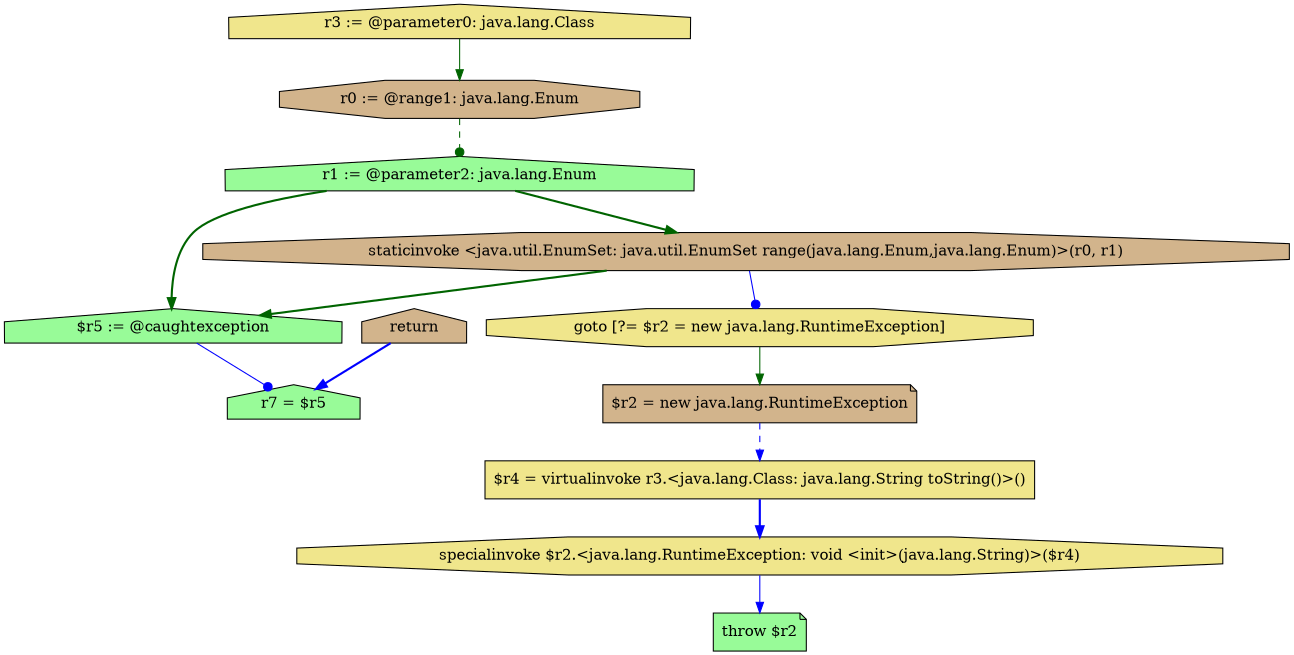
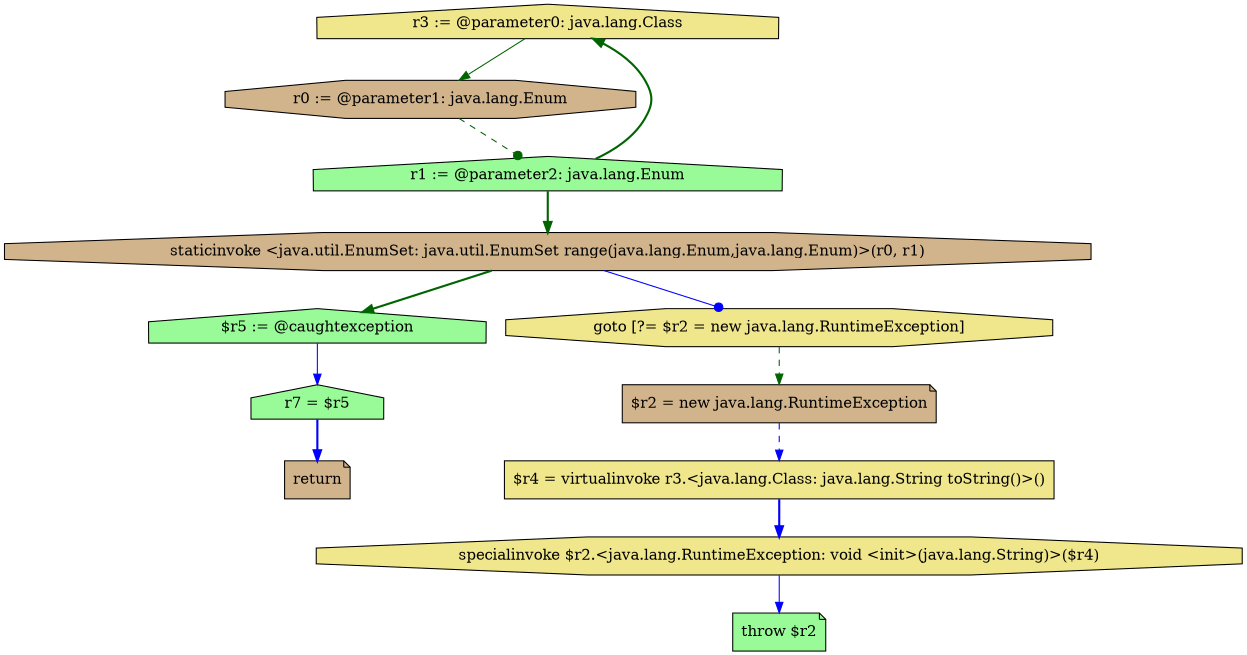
  digraph {
    node [fillcolor=khaki shape=house style=filled]
    edge [arrowhead=normal color=darkgreen style=solid]
    "r3 := @parameter0: java.lang.Class"
-   "r0 := @parameter1: java.lang.Enum" [fillcolor=tan shape=octagon label="r0 := @range1: java.lang.Enum"]
+   "r0 := @parameter1: java.lang.Enum" [fillcolor=tan shape=octagon]
    "r1 := @parameter2: java.lang.Enum" [fillcolor=palegreen]
    "staticinvoke <java.util.EnumSet: java.util.EnumSet range(java.lang.Enum,java.lang.Enum)>(r0, r1)" [fillcolor=tan shape=octagon]
    "$r5 := @caughtexception" [fillcolor=palegreen]
    "goto [?= $r2 = new java.lang.RuntimeException]" [shape=octagon]
    "r7 = $r5" [fillcolor=palegreen]
    "$r2 = new java.lang.RuntimeException" [fillcolor=tan shape=note]
    "$r4 = virtualinvoke r3.<java.lang.Class: java.lang.String toString()>()" [shape=box]
-   return [fillcolor=tan]
+   return [fillcolor=tan shape=note]
    "specialinvoke $r2.<java.lang.RuntimeException: void <init>(java.lang.String)>($r4)" [shape=octagon]
    "throw $r2" [fillcolor=palegreen shape=note]
    "r3 := @parameter0: java.lang.Class" -> "r0 := @parameter1: java.lang.Enum"
    "r0 := @parameter1: java.lang.Enum" -> "r1 := @parameter2: java.lang.Enum" [arrowhead=dot style=dashed]
    "r1 := @parameter2: java.lang.Enum" -> "staticinvoke <java.util.EnumSet: java.util.EnumSet range(java.lang.Enum,java.lang.Enum)>(r0, r1)" [style=bold]
-   "r1 := @parameter2: java.lang.Enum" -> "$r5 := @caughtexception" [style=bold]
+   "r1 := @parameter2: java.lang.Enum" -> "r3 := @parameter0: java.lang.Class" [style=bold]
    "staticinvoke <java.util.EnumSet: java.util.EnumSet range(java.lang.Enum,java.lang.Enum)>(r0, r1)" -> "$r5 := @caughtexception" [style=bold]
    "staticinvoke <java.util.EnumSet: java.util.EnumSet range(java.lang.Enum,java.lang.Enum)>(r0, r1)" -> "goto [?= $r2 = new java.lang.RuntimeException]" [arrowhead=dot color=blue]
-   "$r5 := @caughtexception" -> "r7 = $r5" [arrowhead=dot color=blue]
-   "goto [?= $r2 = new java.lang.RuntimeException]" -> "$r2 = new java.lang.RuntimeException"
-   return -> "r7 = $r5" [color=blue style=bold]
+   "$r5 := @caughtexception" -> "r7 = $r5" [color=blue]
+   "goto [?= $r2 = new java.lang.RuntimeException]" -> "$r2 = new java.lang.RuntimeException" [style=dashed]
+   "r7 = $r5" -> return [color=blue style=bold]
    "$r2 = new java.lang.RuntimeException" -> "$r4 = virtualinvoke r3.<java.lang.Class: java.lang.String toString()>()" [color=blue style=dashed]
    "$r4 = virtualinvoke r3.<java.lang.Class: java.lang.String toString()>()" -> "specialinvoke $r2.<java.lang.RuntimeException: void <init>(java.lang.String)>($r4)" [color=blue style=bold]
    "specialinvoke $r2.<java.lang.RuntimeException: void <init>(java.lang.String)>($r4)" -> "throw $r2" [color=blue]
  }
